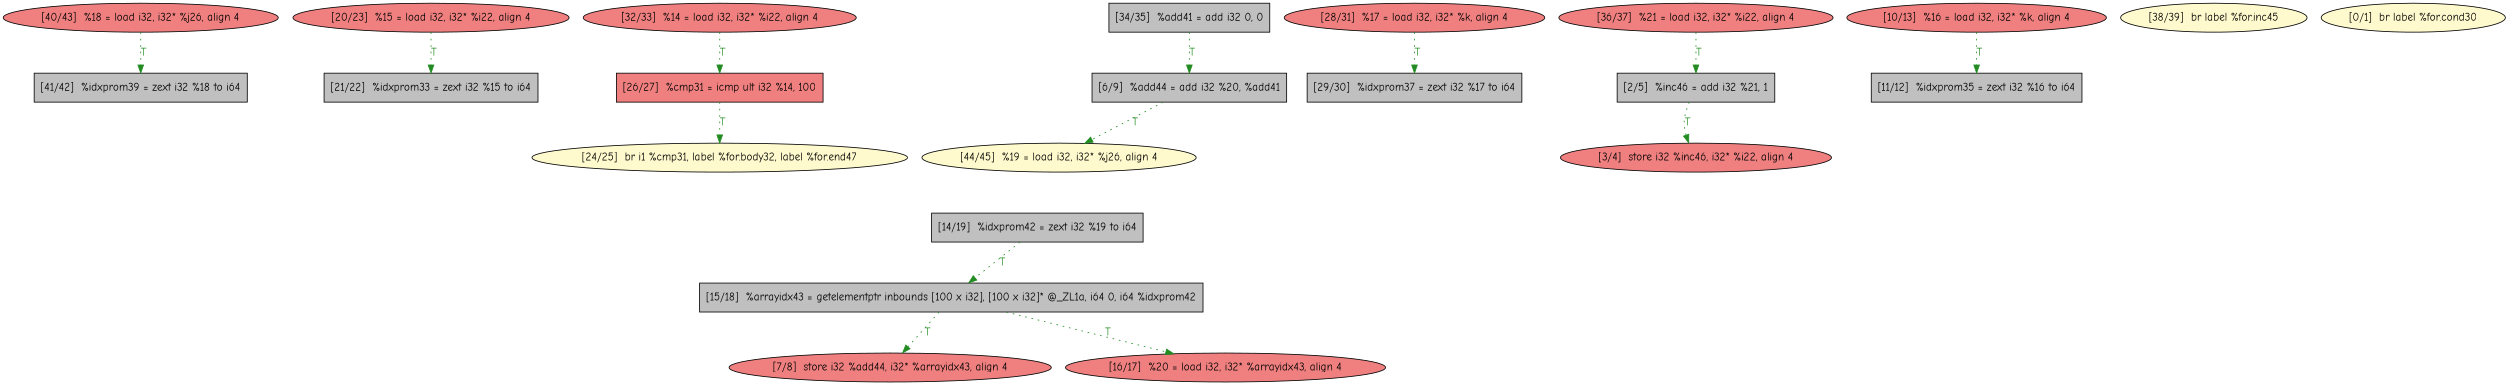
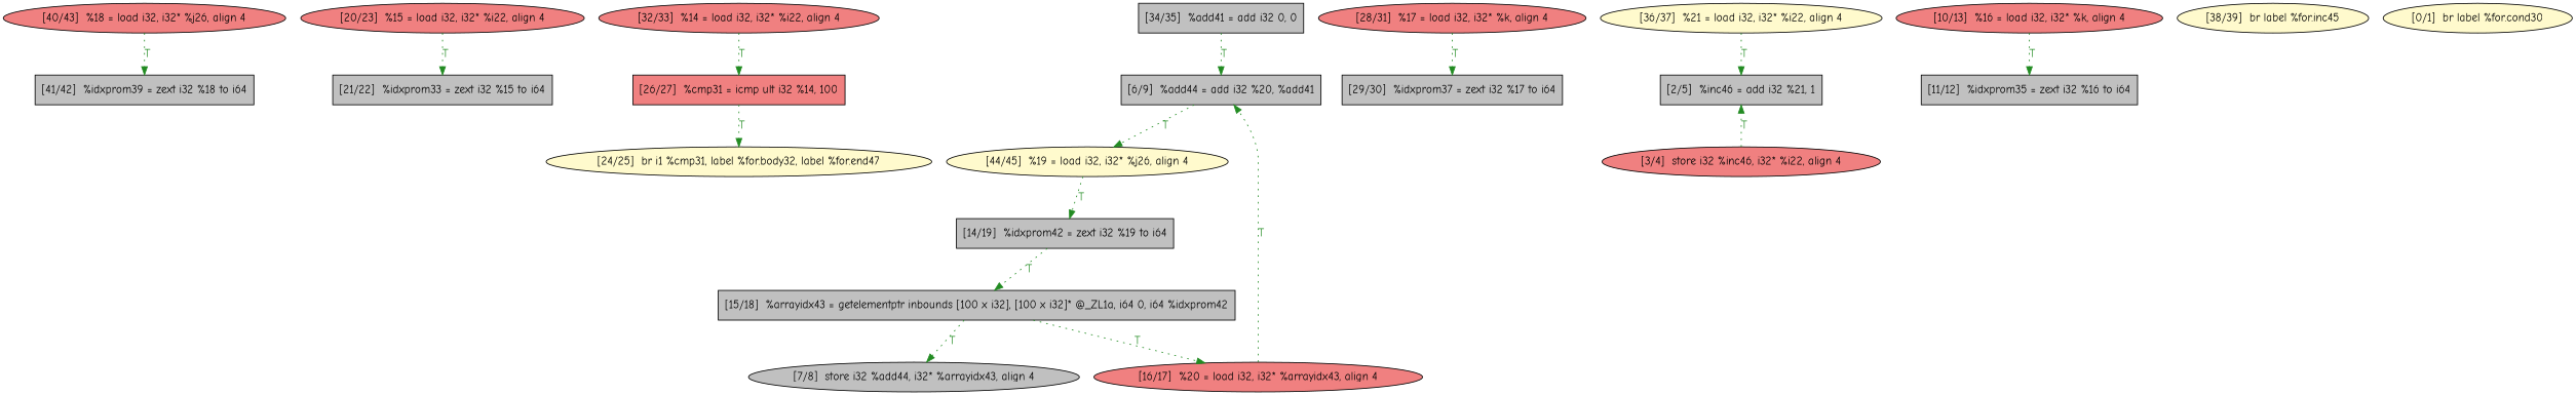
  digraph {
    fontname="Comic Neue"
    node [fillcolor=lightcoral fontname="Comic Neue" shape=ellipse style=filled]
    edge [color=forestgreen fontcolor=forestgreen fontname="Comic Neue" style=dotted]
    n1 [fillcolor=grey label="[41/42]  %idxprom39 = zext i32 %18 to i64" shape=rectangle]
    n2 [label="[20/23]  %15 = load i32, i32* %i22, align 4"]
    n3 [fillcolor=grey label="[21/22]  %idxprom33 = zext i32 %15 to i64" shape=rectangle]
    n4 [label="[32/33]  %14 = load i32, i32* %i22, align 4"]
    n5 [label="[26/27]  %cmp31 = icmp ult i32 %14, 100" shape=rectangle]
    n6 [fillcolor=lemonchiffon label="[24/25]  br i1 %cmp31, label %for.body32, label %for.end47"]
    n7 [fillcolor=grey label="[34/35]  %add41 = add i32 0, 0" shape=rectangle]
    n8 [fillcolor=grey label="[6/9]  %add44 = add i32 %20, %add41" shape=rectangle]
    n9 [fillcolor=lemonchiffon label="[44/45]  %19 = load i32, i32* %j26, align 4"]
    n10 [label="[28/31]  %17 = load i32, i32* %k, align 4"]
    n11 [fillcolor=grey label="[29/30]  %idxprom37 = zext i32 %17 to i64" shape=rectangle]
-   n12 [label="[36/37]  %21 = load i32, i32* %i22, align 4"]
+   n12 [fillcolor=lemonchiffon label="[36/37]  %21 = load i32, i32* %i22, align 4"]
    n13 [fillcolor=grey label="[2/5]  %inc46 = add i32 %21, 1" shape=rectangle]
    n14 [label="[3/4]  store i32 %inc46, i32* %i22, align 4"]
    n15 [label="[40/43]  %18 = load i32, i32* %j26, align 4"]
    n16 [fillcolor=grey label="[14/19]  %idxprom42 = zext i32 %19 to i64" shape=rectangle]
    n17 [fillcolor=grey label="[15/18]  %arrayidx43 = getelementptr inbounds [100 x i32], [100 x i32]* @_ZL1a, i64 0, i64 %idxprom42" shape=rectangle]
-   n18 [label="[7/8]  store i32 %add44, i32* %arrayidx43, align 4"]
+   n18 [fillcolor=grey label="[7/8]  store i32 %add44, i32* %arrayidx43, align 4"]
    n19 [label="[16/17]  %20 = load i32, i32* %arrayidx43, align 4"]
    n20 [fillcolor=grey label="[11/12]  %idxprom35 = zext i32 %16 to i64" shape=rectangle]
    n21 [fillcolor=lemonchiffon label="[38/39]  br label %for.inc45"]
    n22 [label="[10/13]  %16 = load i32, i32* %k, align 4"]
    n23 [fillcolor=lemonchiffon label="[0/1]  br label %for.cond30"]
    n2 -> n3 [label=T]
    n4 -> n5 [label=T]
    n5 -> n6 [label=T]
    n7 -> n8 [label=T]
    n8 -> n9 [label=T]
+   n9 -> n16 [label=T]
    n10 -> n11 [label=T]
    n12 -> n13 [label=T]
-   n13 -> n14 [label=T]
+   n14 -> n13 [label=T]
    n15 -> n1 [label=T]
    n16 -> n17 [label=T]
    n17 -> n18 [label=T]
    n17 -> n19 [label=T]
+   n19 -> n8 [label=T]
    n22 -> n20 [label=T]
  }
